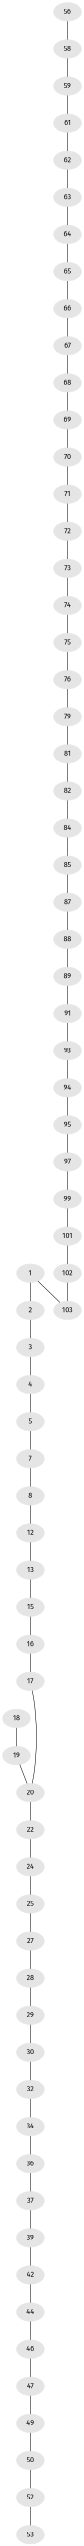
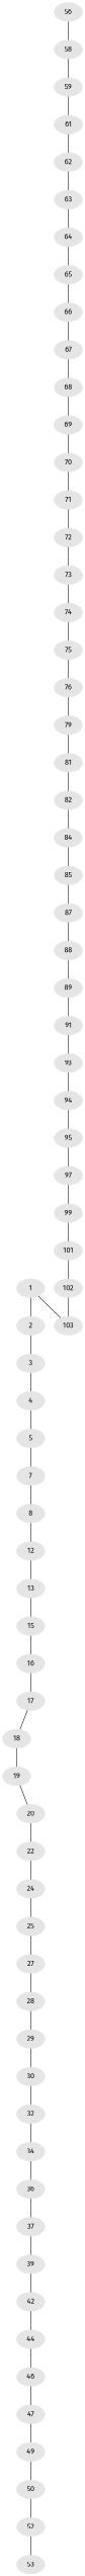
  graph {
    fontname="Fira Sans"
    node [color=gray90 fontname="Fira Sans" style=filled]
    edge [fontname="Fira Sans"]
    1
    2
    103
    3
    4
    5 [super="+6"]
    7 [super="+8"]
    n8 [label=8 super="+10"]
    12
    13 [super="+14"]
    15
    16
    17
    18
    19
    20 [super="+21"]
    22 [super="+23"]
    24
    25 [super="+26"]
    27
    28
    29
    30 [super="+31"]
    32 [super="+33"]
    34 [super="+35"]
    36
    37 [super="+38"]
    39 [super="+40"]
    42 [super="+43"]
    44 [super="+45"]
    46
    47 [super="+48"]
    49
    50 [super="+51"]
    52
    53
    56 [super="+57"]
    58
    59 [super="+60"]
    61
    62
    63
    64
    65
    66
    67
    68
    69
    70
    71
    72
    73
    74
    75
    76 [super="+77"]
    79 [super="+80"]
    81
    82 [super="+83"]
    84
    85 [super="+86"]
    87
    88
    89 [super="+90"]
    91 [super="+92"]
    93
    94
    95 [super="+96"]
    97 [super="+98"]
    99 [super="+100"]
    101
    102
    1 -- 2
    1 -- 103
    2 -- 3
    3 -- 4
    4 -- 5
    5 -- 7
    7 -- n8
    n8 -- 12
    12 -- 13
    13 -- 15
    15 -- 16
    16 -- 17
-   17 -- 20
+   17 -- 18
    18 -- 19
    19 -- 20
    20 -- 22
    22 -- 24
    24 -- 25
    25 -- 27
    27 -- 28
    28 -- 29
    29 -- 30
    30 -- 32
    32 -- 34
    34 -- 36
    36 -- 37
    37 -- 39
    39 -- 42
    42 -- 44
    44 -- 46
    46 -- 47
    47 -- 49
    49 -- 50
    50 -- 52
    52 -- 53
    56 -- 58
    58 -- 59
    59 -- 61
    61 -- 62
    62 -- 63
    63 -- 64
    64 -- 65
    65 -- 66
    66 -- 67
    67 -- 68
    68 -- 69
    69 -- 70
    70 -- 71
    71 -- 72
    72 -- 73
    73 -- 74
    74 -- 75
    75 -- 76
    76 -- 79
    79 -- 81
    81 -- 82
    82 -- 84
    84 -- 85
    85 -- 87
    87 -- 88
    88 -- 89
    89 -- 91
    91 -- 93
    93 -- 94
    94 -- 95
    95 -- 97
    97 -- 99
    99 -- 101
    101 -- 102
    102 -- 103
  }
